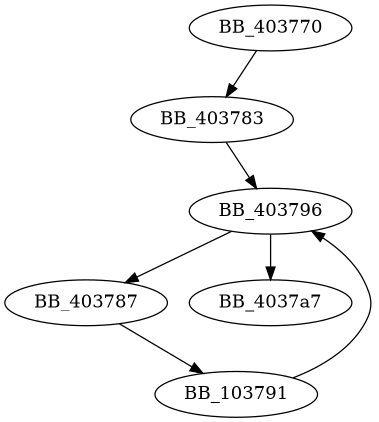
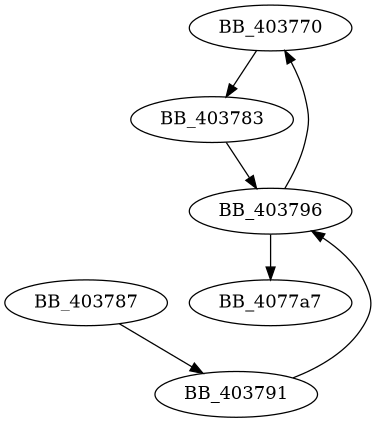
  digraph {
    BB_403770
    BB_403783
    BB_403796
    BB_403787
-   BB_403791 [label=BB_103791]
-   BB_4037a7
+   BB_403791
+   BB_4037a7 [label=BB_4077a7]
    BB_403770 -> BB_403783
    BB_403783 -> BB_403796
-   BB_403796 -> BB_403787
+   BB_403796 -> BB_403770
    BB_403796 -> BB_4037a7
    BB_403787 -> BB_403791
    BB_403791 -> BB_403796
  }
